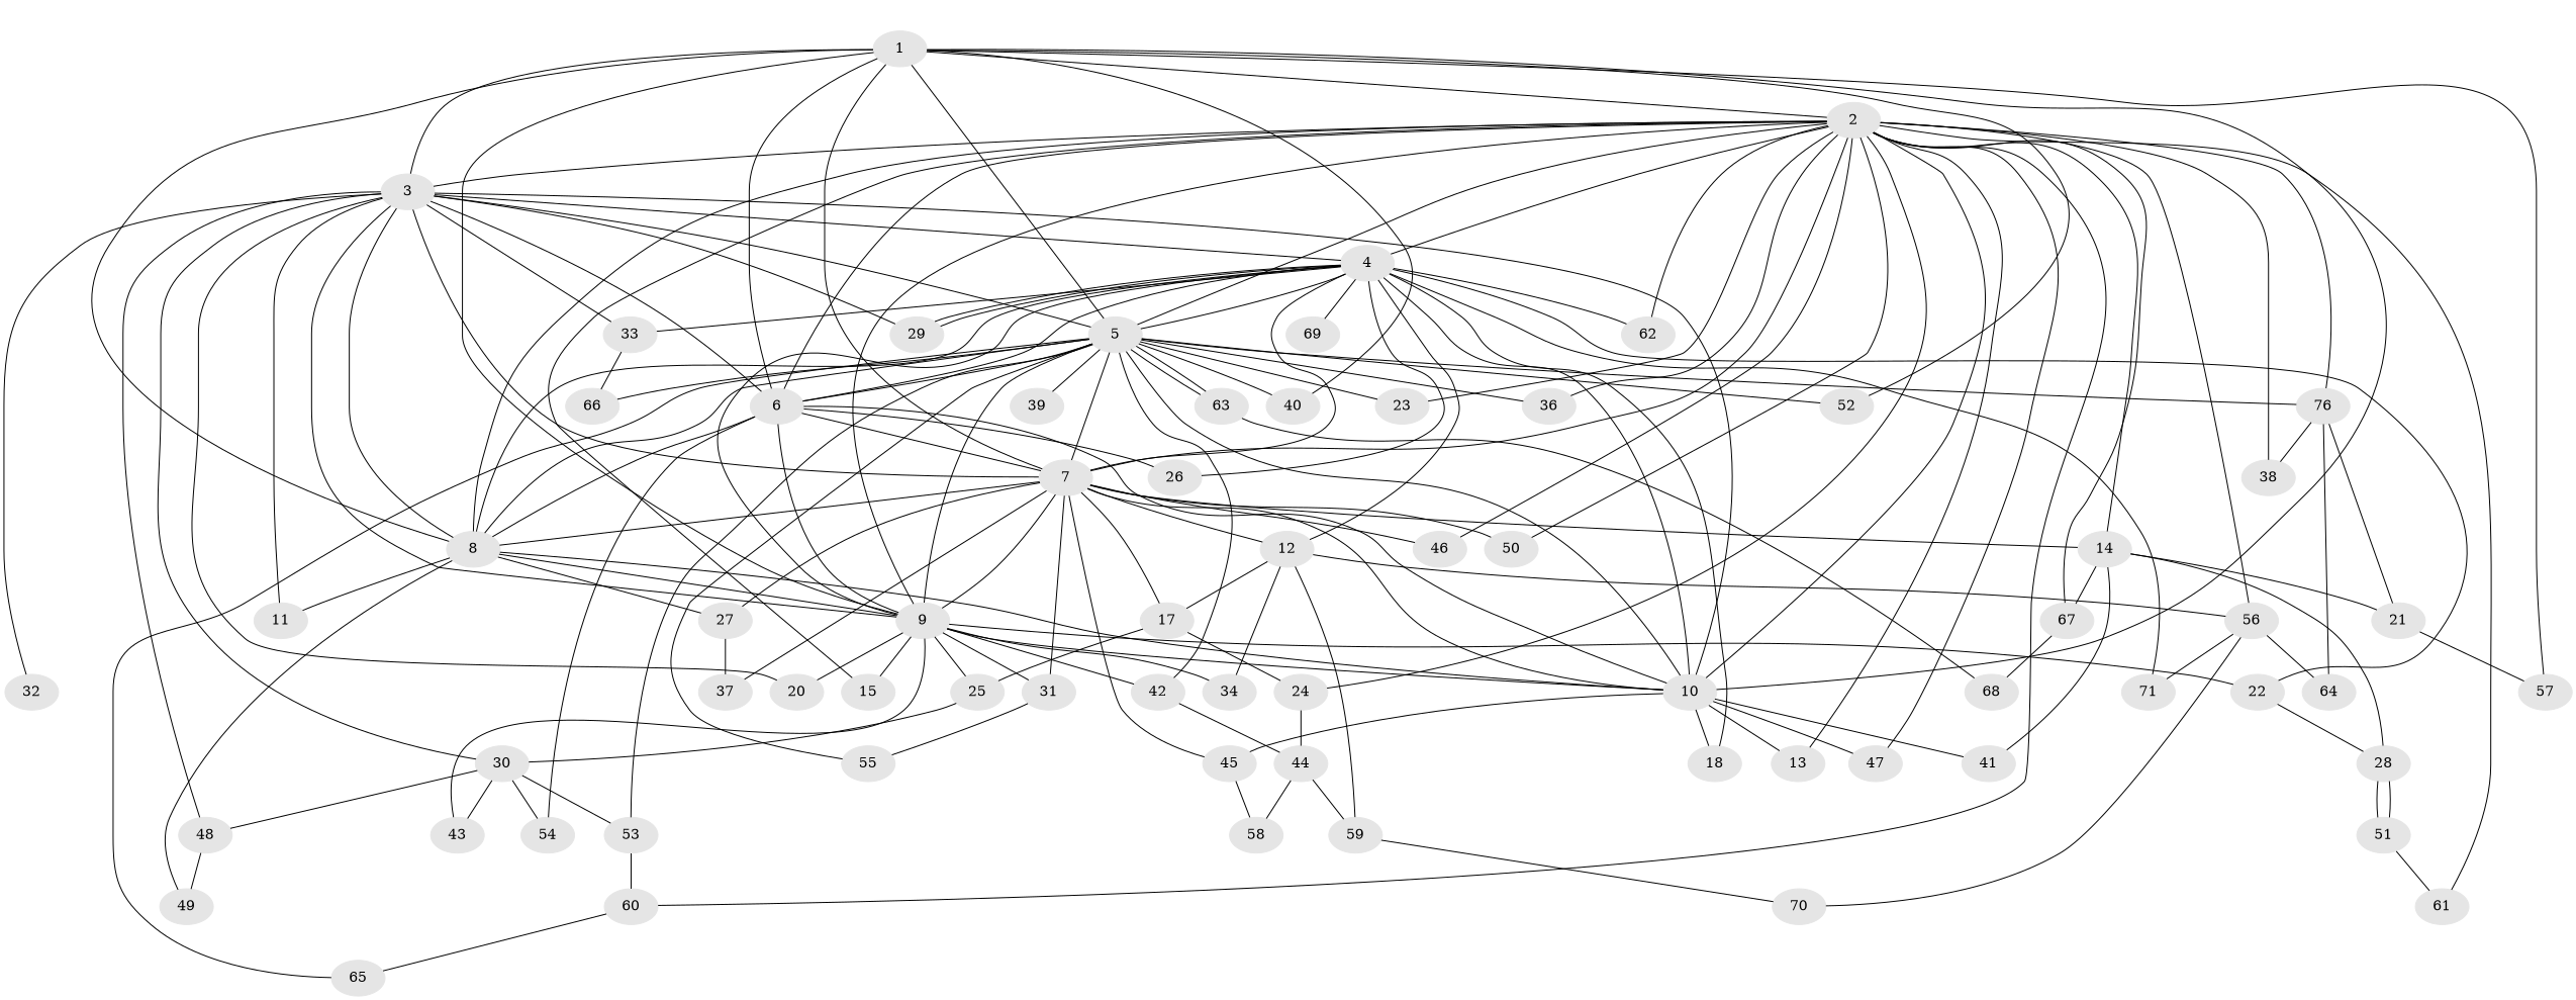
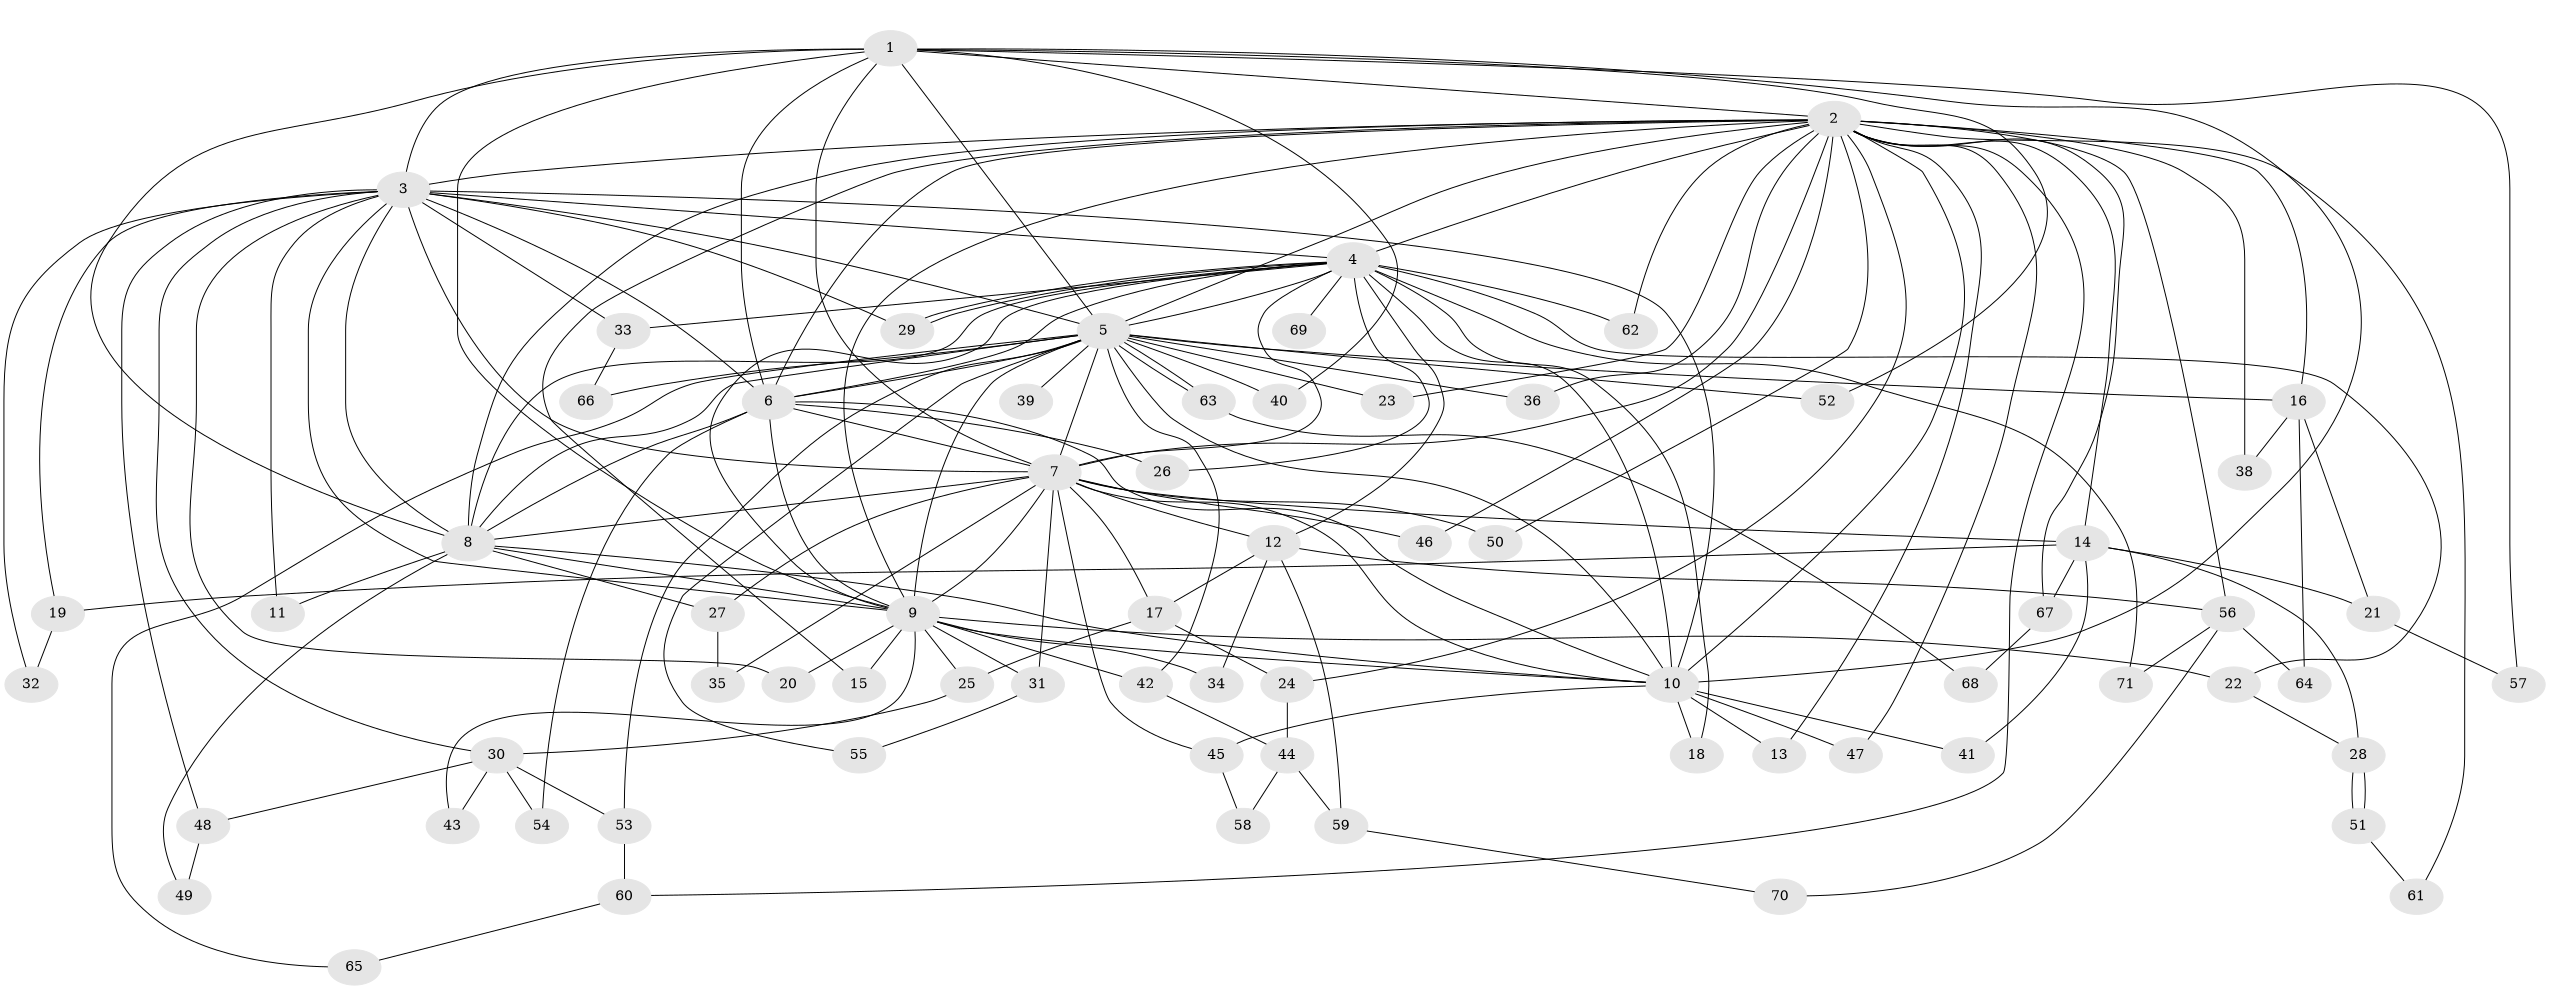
  graph {
    node [color=gray90 style=filled]
    1
    2
    3
    5
    6
    7
    8
    9
    10
    40
    52
    57
    4
    13
    14
    15
-   16 [label=76]
+   16
    23
    24
    36
    38
    46
    47
    50
    56
    60
    61
    62
    67
    11
+   19
    20
    30
    32
    33
    48
    29
    12
    18
    22
    26
    69
    71
    39
    42
    53
    55
    63
    65
    66
    54
    17
    27
    31
-   37
+   37 [label=35]
    45
    49
    25
    34
    43
    41
    21
    28
    64
    44
    70
    68
    59
    58
    51
    1 -- 2
    1 -- 3
    1 -- 5
    1 -- 6
    1 -- 7
    1 -- 8
    1 -- 9
    1 -- 10
    1 -- 40
    1 -- 52
    1 -- 57
    2 -- 3
    2 -- 5
    2 -- 6
    2 -- 7
    2 -- 8
    2 -- 9
    2 -- 10
    2 -- 4
    2 -- 13
    2 -- 14
    2 -- 15
    2 -- 16
    2 -- 23
    2 -- 24
    2 -- 36
    2 -- 38
    2 -- 46
    2 -- 47
    2 -- 50
    2 -- 56
    2 -- 60
    2 -- 61
    2 -- 62
    2 -- 67
    3 -- 5
    3 -- 6
    3 -- 7
    3 -- 8
    3 -- 9
    3 -- 10
    3 -- 4
    3 -- 11
+   3 -- 19
    3 -- 20
    3 -- 30
    3 -- 32
    3 -- 33
    3 -- 48
    3 -- 29
    5 -- 6
    5 -- 7
    5 -- 8
    5 -- 9
    5 -- 10
    5 -- 40
    5 -- 52
    5 -- 16
    5 -- 23
    5 -- 36
    5 -- 39
    5 -- 42
    5 -- 53
    5 -- 55
    5 -- 63
    5 -- 63
    5 -- 65
    5 -- 66
    6 -- 7
    6 -- 8
    6 -- 9
    6 -- 10
    6 -- 26
    6 -- 54
    7 -- 8
    7 -- 9
    7 -- 10
    7 -- 14
    7 -- 46
    7 -- 50
    7 -- 12
    7 -- 17
    7 -- 27
    7 -- 31
    7 -- 37
    7 -- 45
    8 -- 9
    8 -- 10
    8 -- 11
    8 -- 27
    8 -- 49
    9 -- 10
    9 -- 15
    9 -- 20
    9 -- 22
    9 -- 42
    9 -- 31
    9 -- 25
    9 -- 34
    9 -- 43
    10 -- 13
    10 -- 47
    10 -- 18
    10 -- 45
    10 -- 41
    4 -- 5
    4 -- 6
    4 -- 7
    4 -- 8
    4 -- 9
    4 -- 10
    4 -- 62
    4 -- 33
    4 -- 29
    4 -- 29
    4 -- 12
    4 -- 18
    4 -- 22
    4 -- 26
    4 -- 69
    4 -- 71
    14 -- 67
+   14 -- 19
    14 -- 41
    14 -- 21
    14 -- 28
    16 -- 38
    16 -- 21
    16 -- 64
    24 -- 44
    56 -- 71
    56 -- 64
    56 -- 70
    60 -- 65
    67 -- 68
+   19 -- 32
    30 -- 48
    30 -- 53
    30 -- 54
    30 -- 43
    33 -- 66
    48 -- 49
    12 -- 56
    12 -- 17
    12 -- 34
    12 -- 59
    22 -- 28
    42 -- 44
    53 -- 60
    63 -- 68
    17 -- 24
    17 -- 25
    27 -- 37
    31 -- 55
    45 -- 58
    25 -- 30
    21 -- 57
    28 -- 51
    28 -- 51
    44 -- 59
    44 -- 58
    59 -- 70
    51 -- 61
  }
